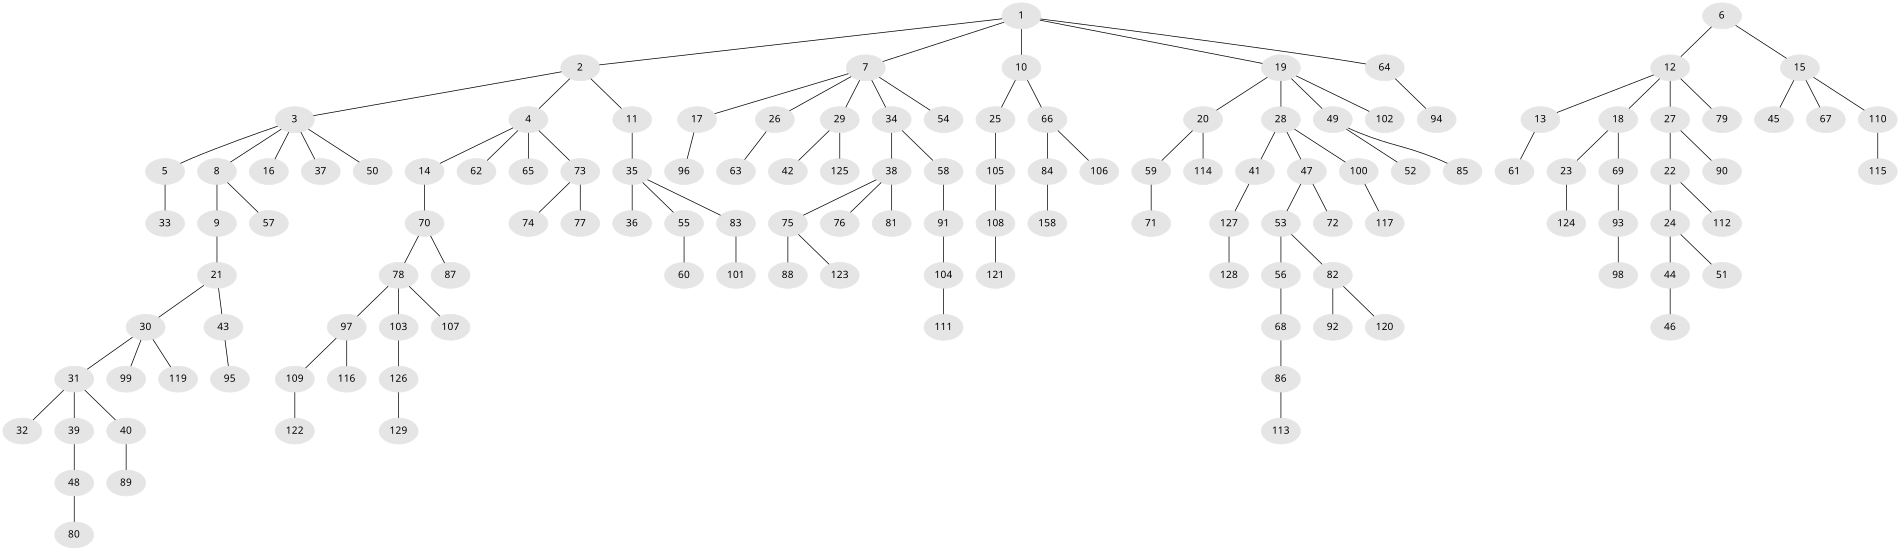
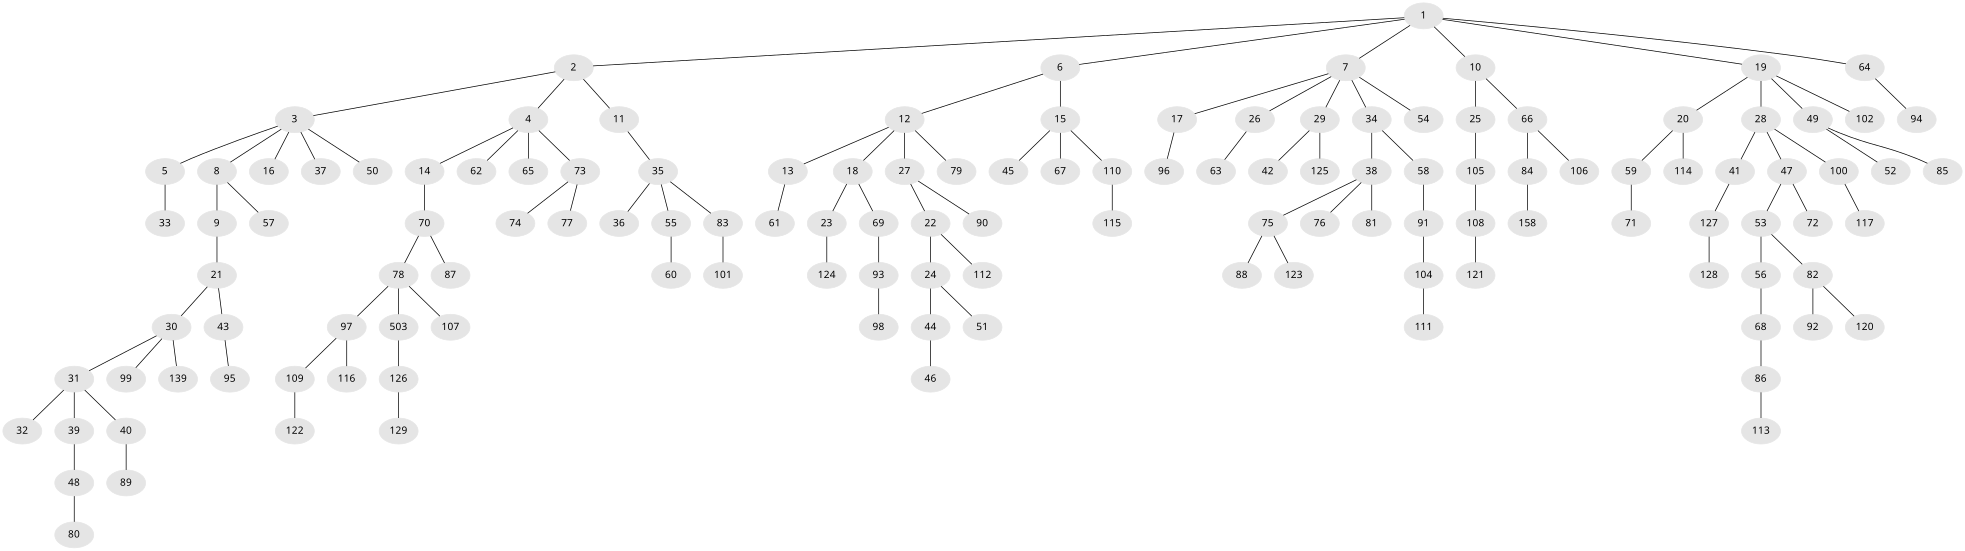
  graph {
    fontname="Noto Sans"
    node [color=gray90 fontname="Noto Sans" style=filled]
    edge [fontname="Noto Sans"]
    1
    2
    6
    7
    10
    19
    64
    3
    4
    11
    12
    15
    17
    26
    29
    34
    54
    25
    66
    20
    28
    49
    102
    94
    5
    8
    16
    37
    50
    14
    62
    65
    73
    35
    33
    9
    57
    70
    74
    77
    13
    18
    27
    79
    45
    67
    110
    96
    63
    42
    125
    38
    58
    21
    30
    43
    105
    84
    106
    36
    55
    83
    61
    23
    69
    22
    24
    112
    90
    78
    87
    115
    124
    93
    59
    114
    41
    47
    100
    52
    85
    71
    31
    99
-   119
+   119 [label=139]
    95
    44
    51
    46
    108
    127
    53
    72
    117
    32
    39
    40
    48
    89
    75
    76
    81
    91
    60
    101
    88
    123
    80
    128
    56
    82
    68
    92
    120
    86
    104
    n117 [label=158]
    113
    98
    97
-   103
+   103 [label=503]
    107
    109
    116
    126
    111
    122
    129
    121
    1 -- 2
+   1 -- 6
    1 -- 7
    1 -- 10
    1 -- 19
    1 -- 64
    2 -- 3
    2 -- 4
    2 -- 11
    6 -- 12
    6 -- 15
    7 -- 17
    7 -- 26
    7 -- 29
    7 -- 34
    7 -- 54
    10 -- 25
    10 -- 66
    19 -- 20
    19 -- 28
    19 -- 49
    19 -- 102
    64 -- 94
    3 -- 5
    3 -- 8
    3 -- 16
    3 -- 37
    3 -- 50
    4 -- 14
    4 -- 62
    4 -- 65
    4 -- 73
    11 -- 35
    12 -- 13
    12 -- 18
    12 -- 27
    12 -- 79
    15 -- 45
    15 -- 67
    15 -- 110
    17 -- 96
    26 -- 63
    29 -- 42
    29 -- 125
    34 -- 38
    34 -- 58
    25 -- 105
    66 -- 84
    66 -- 106
    20 -- 59
    20 -- 114
    28 -- 41
    28 -- 47
    28 -- 100
    49 -- 52
    49 -- 85
    5 -- 33
    8 -- 9
    8 -- 57
    14 -- 70
    73 -- 74
    73 -- 77
    35 -- 36
    35 -- 55
    35 -- 83
    9 -- 21
    70 -- 78
    70 -- 87
    13 -- 61
    18 -- 23
    18 -- 69
    27 -- 22
    27 -- 90
    110 -- 115
    38 -- 75
    38 -- 76
    38 -- 81
    58 -- 91
    21 -- 30
    21 -- 43
    30 -- 31
    30 -- 99
    30 -- 119
    43 -- 95
    105 -- 108
    84 -- n117
    55 -- 60
    83 -- 101
    23 -- 124
    69 -- 93
    22 -- 24
    22 -- 112
    24 -- 44
    24 -- 51
    78 -- 97
    78 -- 103
    78 -- 107
    93 -- 98
    59 -- 71
    41 -- 127
    47 -- 53
    47 -- 72
    100 -- 117
    31 -- 32
    31 -- 39
    31 -- 40
    44 -- 46
    108 -- 121
    127 -- 128
    53 -- 56
    53 -- 82
    39 -- 48
    40 -- 89
    48 -- 80
    75 -- 88
    75 -- 123
    91 -- 104
    56 -- 68
    82 -- 92
    82 -- 120
    68 -- 86
    86 -- 113
    104 -- 111
    97 -- 109
    97 -- 116
    103 -- 126
    109 -- 122
    126 -- 129
  }
